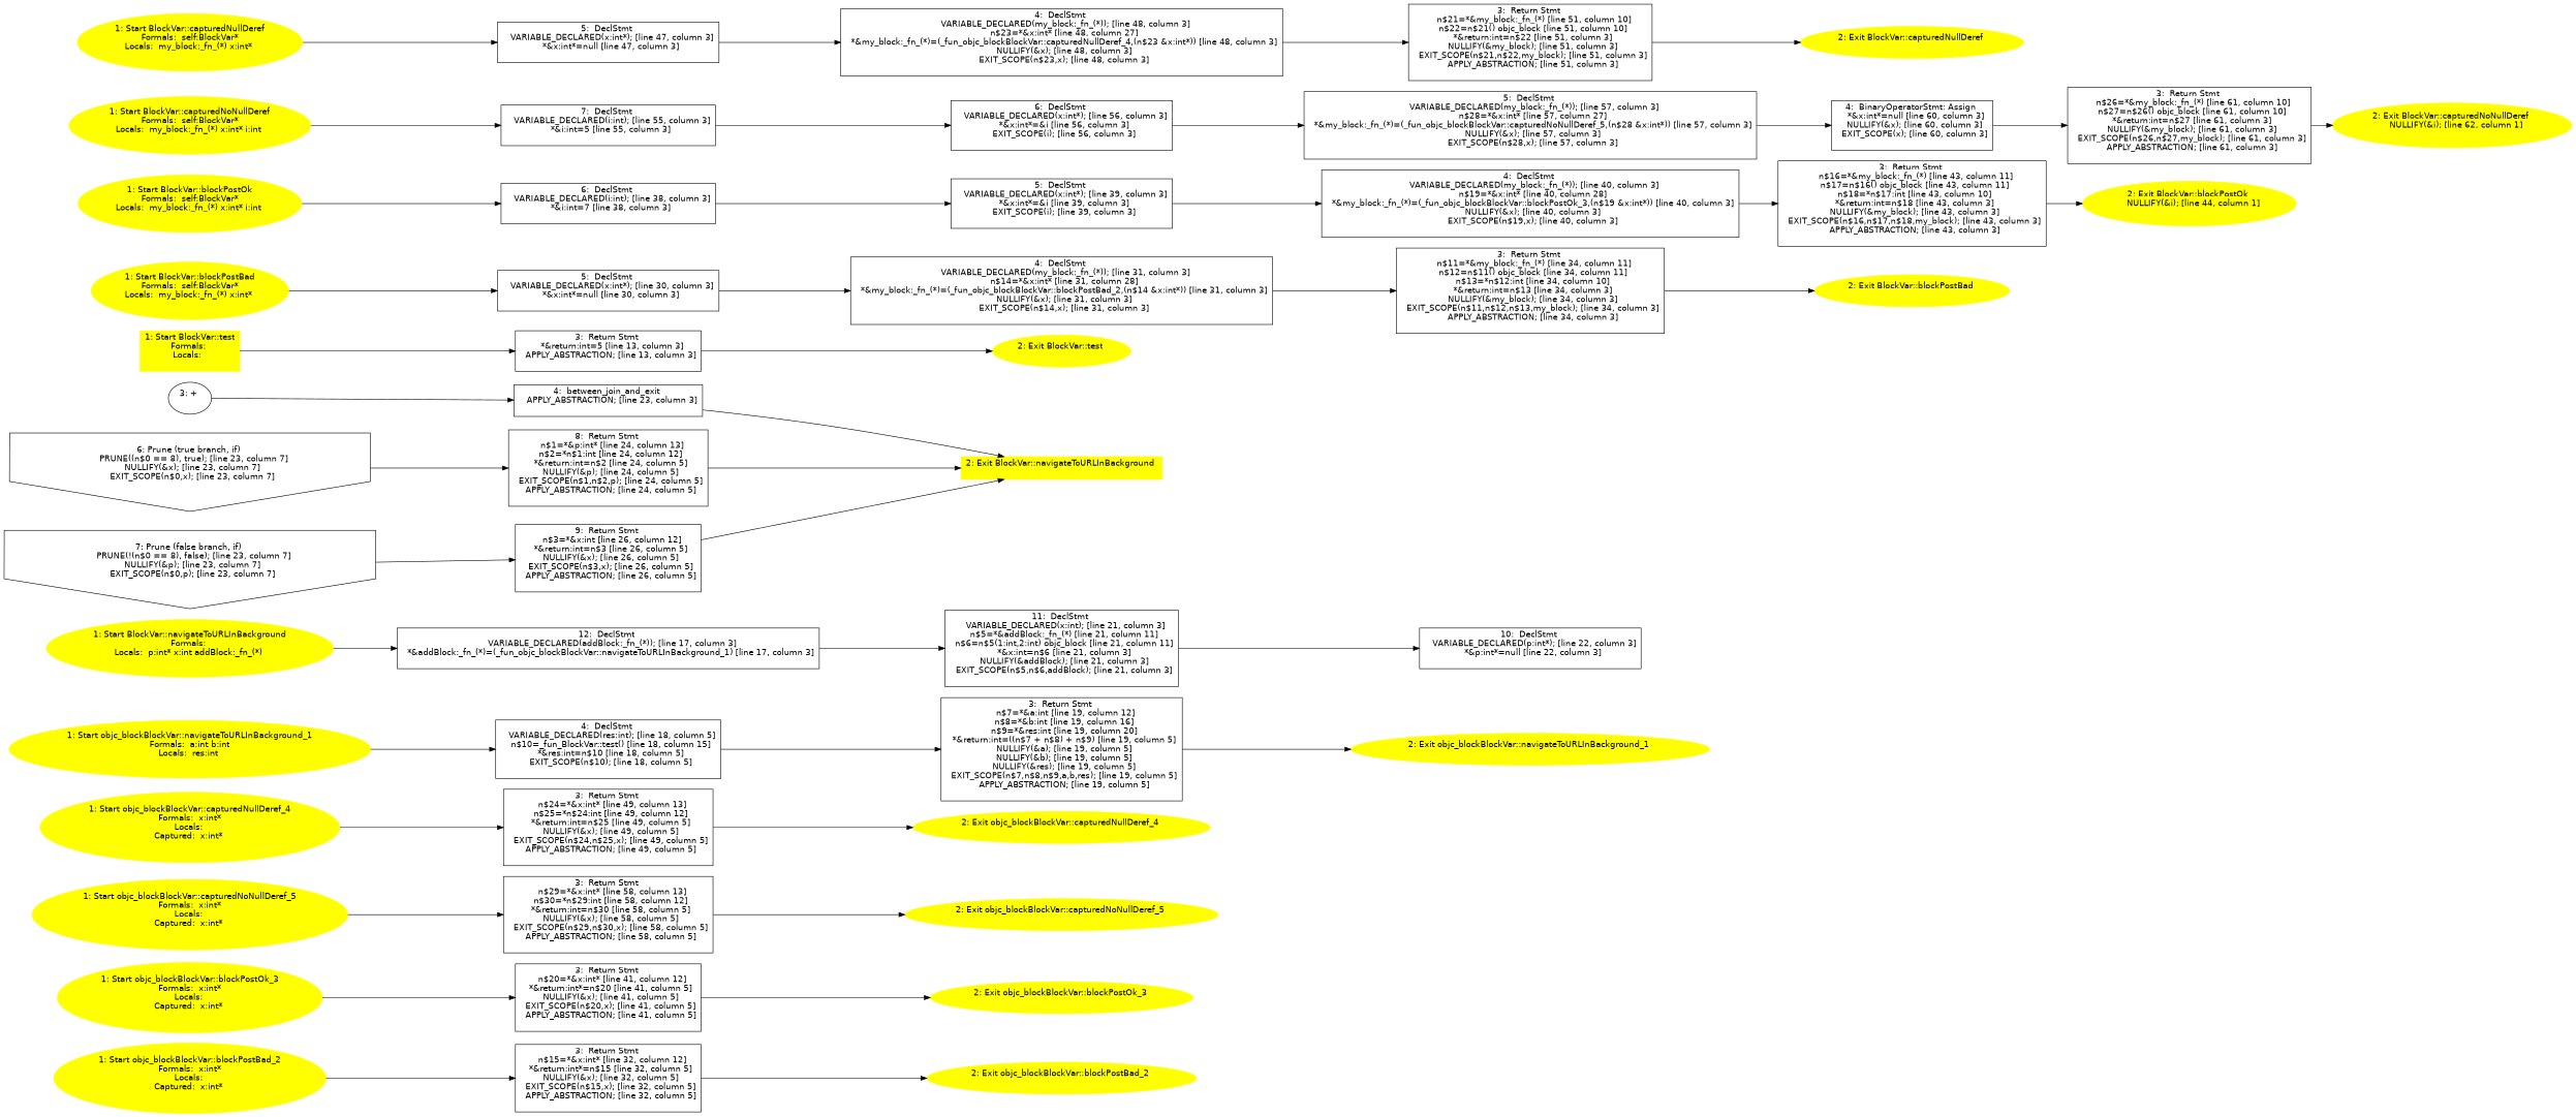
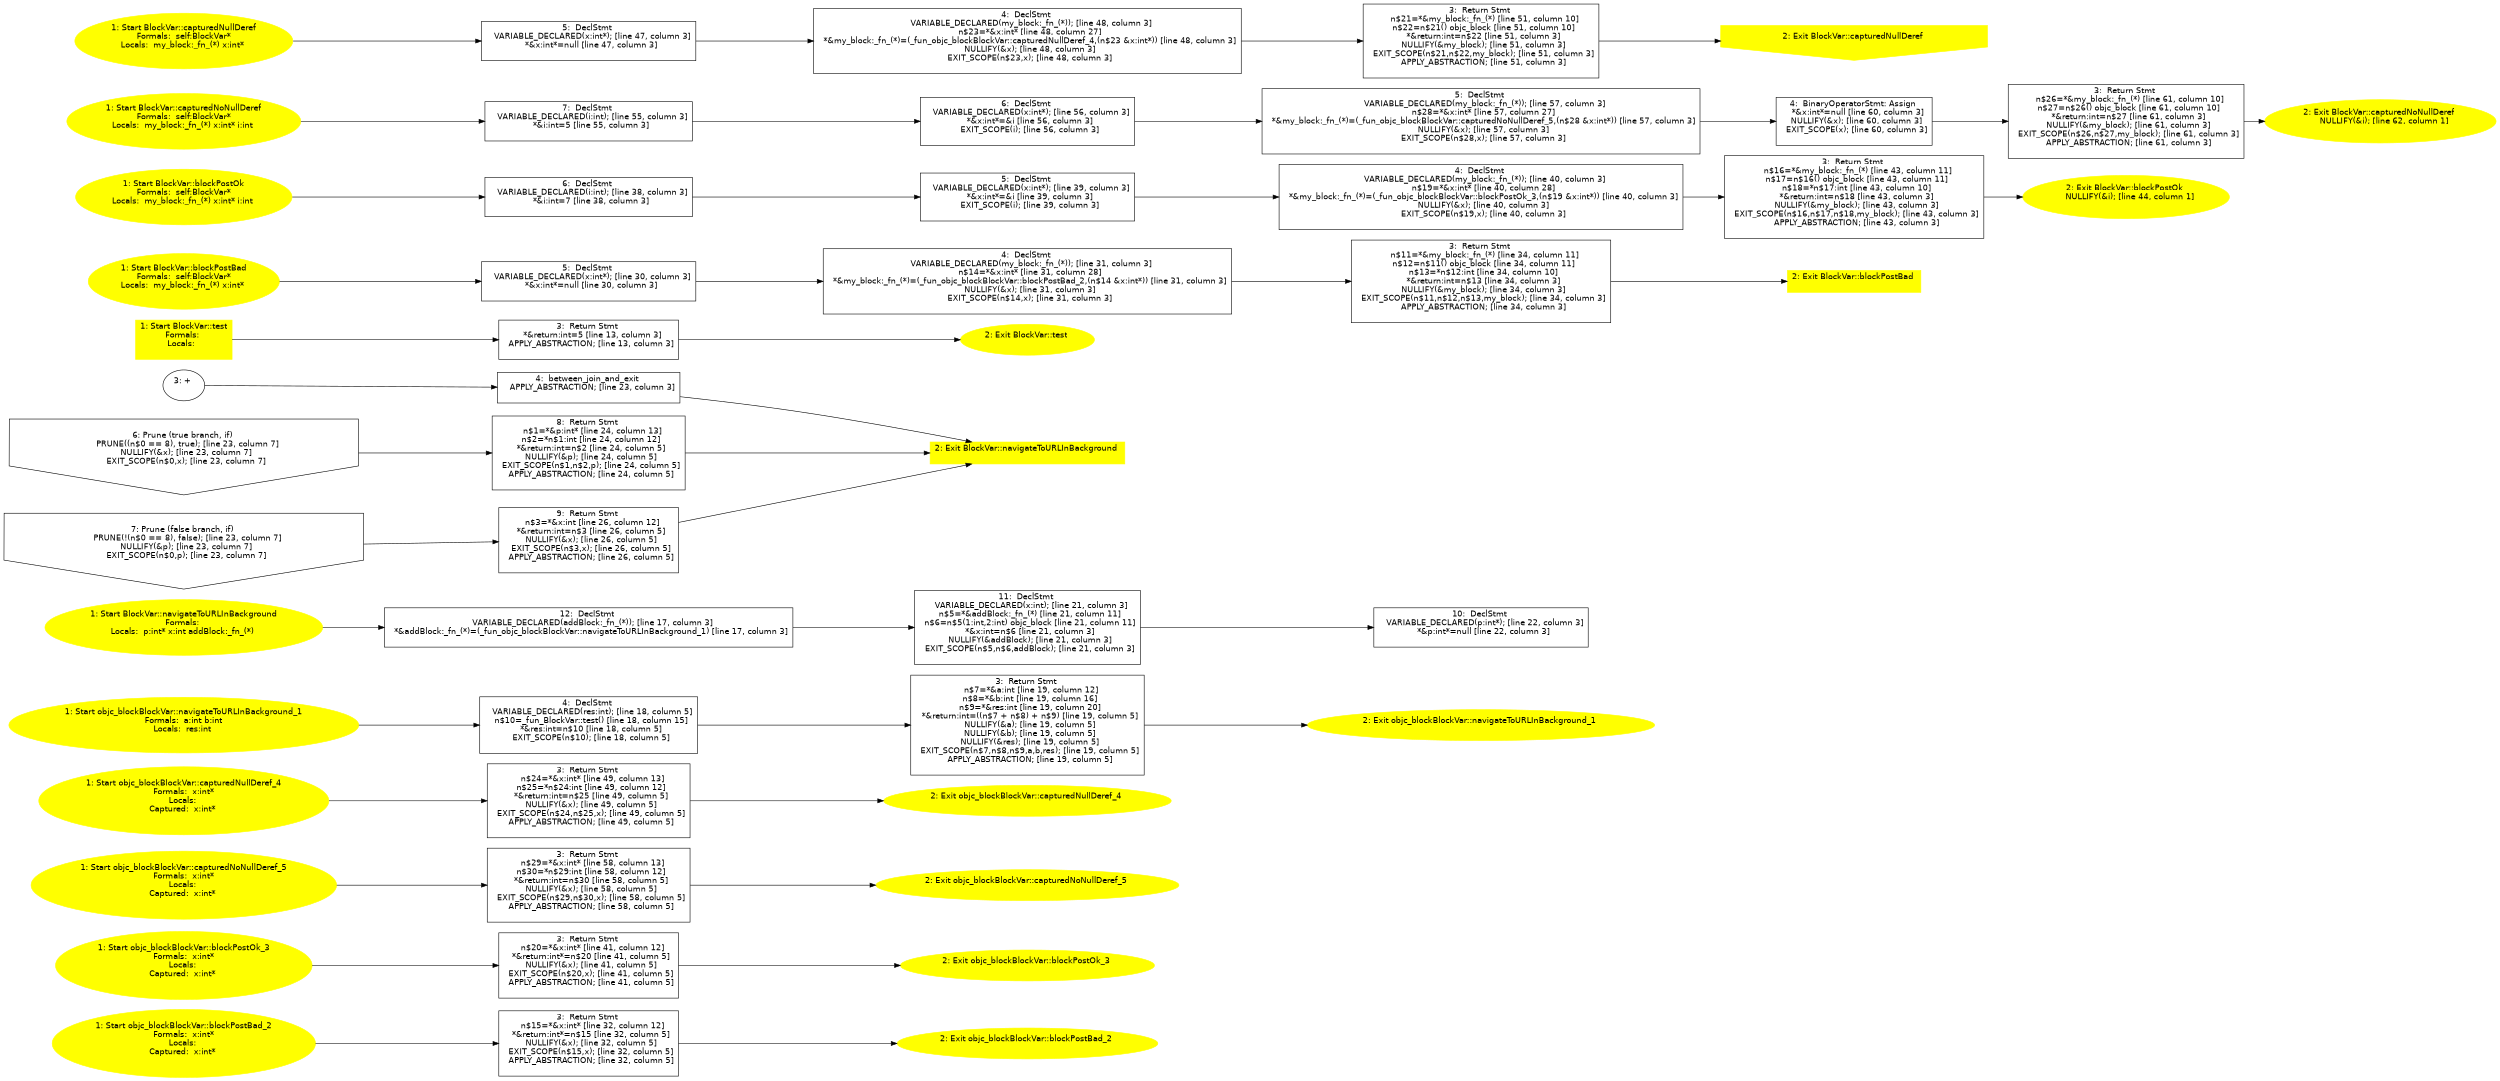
  digraph {
    fontname="DejaVu Sans"
    rankdir=LR
    node [fontname="DejaVu Sans" shape=box]
    edge [fontname="DejaVu Sans"]
    n1 [color=yellow label="1: Start objc_blockBlockVar::blockPostBad_2\nFormals:  x:int*\nLocals: \nCaptured:  x:int* \n  " style=filled shape=""]
    n2 [label="3:  Return Stmt \n   n$15=*&x:int* [line 32, column 12]\n  *&return:int*=n$15 [line 32, column 5]\n  NULLIFY(&x); [line 32, column 5]\n  EXIT_SCOPE(n$15,x); [line 32, column 5]\n  APPLY_ABSTRACTION; [line 32, column 5]\n "]
    n3 [color=yellow label="2: Exit objc_blockBlockVar::blockPostBad_2 \n  " style=filled shape=""]
    n4 [color=yellow label="1: Start objc_blockBlockVar::blockPostOk_3\nFormals:  x:int*\nLocals: \nCaptured:  x:int* \n  " style=filled shape=""]
    n5 [label="3:  Return Stmt \n   n$20=*&x:int* [line 41, column 12]\n  *&return:int*=n$20 [line 41, column 5]\n  NULLIFY(&x); [line 41, column 5]\n  EXIT_SCOPE(n$20,x); [line 41, column 5]\n  APPLY_ABSTRACTION; [line 41, column 5]\n "]
    n6 [color=yellow label="2: Exit objc_blockBlockVar::blockPostOk_3 \n  " style=filled shape=""]
    n7 [color=yellow label="1: Start objc_blockBlockVar::capturedNoNullDeref_5\nFormals:  x:int*\nLocals: \nCaptured:  x:int* \n  " style=filled shape=""]
    n8 [label="3:  Return Stmt \n   n$29=*&x:int* [line 58, column 13]\n  n$30=*n$29:int [line 58, column 12]\n  *&return:int=n$30 [line 58, column 5]\n  NULLIFY(&x); [line 58, column 5]\n  EXIT_SCOPE(n$29,n$30,x); [line 58, column 5]\n  APPLY_ABSTRACTION; [line 58, column 5]\n "]
    n9 [color=yellow label="2: Exit objc_blockBlockVar::capturedNoNullDeref_5 \n  " style=filled shape=""]
    n10 [color=yellow label="1: Start objc_blockBlockVar::capturedNullDeref_4\nFormals:  x:int*\nLocals: \nCaptured:  x:int* \n  " style=filled shape=""]
    n11 [label="3:  Return Stmt \n   n$24=*&x:int* [line 49, column 13]\n  n$25=*n$24:int [line 49, column 12]\n  *&return:int=n$25 [line 49, column 5]\n  NULLIFY(&x); [line 49, column 5]\n  EXIT_SCOPE(n$24,n$25,x); [line 49, column 5]\n  APPLY_ABSTRACTION; [line 49, column 5]\n "]
    n12 [color=yellow label="2: Exit objc_blockBlockVar::capturedNullDeref_4 \n  " style=filled shape=""]
    n13 [color=yellow label="1: Start objc_blockBlockVar::navigateToURLInBackground_1\nFormals:  a:int b:int\nLocals:  res:int \n  " style=filled shape=""]
    n14 [label="4:  DeclStmt \n   VARIABLE_DECLARED(res:int); [line 18, column 5]\n  n$10=_fun_BlockVar::test() [line 18, column 15]\n  *&res:int=n$10 [line 18, column 5]\n  EXIT_SCOPE(n$10); [line 18, column 5]\n "]
    n15 [label="3:  Return Stmt \n   n$7=*&a:int [line 19, column 12]\n  n$8=*&b:int [line 19, column 16]\n  n$9=*&res:int [line 19, column 20]\n  *&return:int=((n$7 + n$8) + n$9) [line 19, column 5]\n  NULLIFY(&a); [line 19, column 5]\n  NULLIFY(&b); [line 19, column 5]\n  NULLIFY(&res); [line 19, column 5]\n  EXIT_SCOPE(n$7,n$8,n$9,a,b,res); [line 19, column 5]\n  APPLY_ABSTRACTION; [line 19, column 5]\n "]
    n16 [color=yellow label="2: Exit objc_blockBlockVar::navigateToURLInBackground_1 \n  " style=filled shape=""]
    n17 [color=yellow label="1: Start BlockVar::navigateToURLInBackground\nFormals: \nLocals:  p:int* x:int addBlock:_fn_(*) \n  " style=filled shape=""]
    n18 [label="12:  DeclStmt \n   VARIABLE_DECLARED(addBlock:_fn_(*)); [line 17, column 3]\n  *&addBlock:_fn_(*)=(_fun_objc_blockBlockVar::navigateToURLInBackground_1) [line 17, column 3]\n "]
    n19 [label="11:  DeclStmt \n   VARIABLE_DECLARED(x:int); [line 21, column 3]\n  n$5=*&addBlock:_fn_(*) [line 21, column 11]\n  n$6=n$5(1:int,2:int) objc_block [line 21, column 11]\n  *&x:int=n$6 [line 21, column 3]\n  NULLIFY(&addBlock); [line 21, column 3]\n  EXIT_SCOPE(n$5,n$6,addBlock); [line 21, column 3]\n "]
    n20 [label="10:  DeclStmt \n   VARIABLE_DECLARED(p:int*); [line 22, column 3]\n  *&p:int*=null [line 22, column 3]\n "]
    n21 [color=yellow label="2: Exit BlockVar::navigateToURLInBackground \n  " style=filled]
    n22 [label="3: + \n  " shape=""]
    n23 [label="4:  between_join_and_exit \n   APPLY_ABSTRACTION; [line 23, column 3]\n "]
    n24 [label="6: Prune (true branch, if) \n   PRUNE((n$0 == 8), true); [line 23, column 7]\n  NULLIFY(&x); [line 23, column 7]\n  EXIT_SCOPE(n$0,x); [line 23, column 7]\n " shape=invhouse]
    n25 [label="8:  Return Stmt \n   n$1=*&p:int* [line 24, column 13]\n  n$2=*n$1:int [line 24, column 12]\n  *&return:int=n$2 [line 24, column 5]\n  NULLIFY(&p); [line 24, column 5]\n  EXIT_SCOPE(n$1,n$2,p); [line 24, column 5]\n  APPLY_ABSTRACTION; [line 24, column 5]\n "]
    n26 [label="7: Prune (false branch, if) \n   PRUNE(!(n$0 == 8), false); [line 23, column 7]\n  NULLIFY(&p); [line 23, column 7]\n  EXIT_SCOPE(n$0,p); [line 23, column 7]\n " shape=invhouse]
    n27 [label="9:  Return Stmt \n   n$3=*&x:int [line 26, column 12]\n  *&return:int=n$3 [line 26, column 5]\n  NULLIFY(&x); [line 26, column 5]\n  EXIT_SCOPE(n$3,x); [line 26, column 5]\n  APPLY_ABSTRACTION; [line 26, column 5]\n "]
    n28 [color=yellow label="1: Start BlockVar::test\nFormals: \nLocals:  \n  " style=filled]
    n29 [label="3:  Return Stmt \n   *&return:int=5 [line 13, column 3]\n  APPLY_ABSTRACTION; [line 13, column 3]\n "]
    n30 [color=yellow label="2: Exit BlockVar::test \n  " style=filled shape=""]
    n31 [color=yellow label="1: Start BlockVar::blockPostBad\nFormals:  self:BlockVar*\nLocals:  my_block:_fn_(*) x:int* \n  " style=filled shape=""]
    n32 [label="5:  DeclStmt \n   VARIABLE_DECLARED(x:int*); [line 30, column 3]\n  *&x:int*=null [line 30, column 3]\n "]
    n33 [label="4:  DeclStmt \n   VARIABLE_DECLARED(my_block:_fn_(*)); [line 31, column 3]\n  n$14=*&x:int* [line 31, column 28]\n  *&my_block:_fn_(*)=(_fun_objc_blockBlockVar::blockPostBad_2,(n$14 &x:int*)) [line 31, column 3]\n  NULLIFY(&x); [line 31, column 3]\n  EXIT_SCOPE(n$14,x); [line 31, column 3]\n "]
    n34 [label="3:  Return Stmt \n   n$11=*&my_block:_fn_(*) [line 34, column 11]\n  n$12=n$11() objc_block [line 34, column 11]\n  n$13=*n$12:int [line 34, column 10]\n  *&return:int=n$13 [line 34, column 3]\n  NULLIFY(&my_block); [line 34, column 3]\n  EXIT_SCOPE(n$11,n$12,n$13,my_block); [line 34, column 3]\n  APPLY_ABSTRACTION; [line 34, column 3]\n "]
-   n35 [color=yellow label="2: Exit BlockVar::blockPostBad \n  " style=filled shape=""]
+   n35 [color=yellow label="2: Exit BlockVar::blockPostBad \n  " style=filled]
    n36 [color=yellow label="1: Start BlockVar::blockPostOk\nFormals:  self:BlockVar*\nLocals:  my_block:_fn_(*) x:int* i:int \n  " style=filled shape=""]
    n37 [label="6:  DeclStmt \n   VARIABLE_DECLARED(i:int); [line 38, column 3]\n  *&i:int=7 [line 38, column 3]\n "]
    n38 [label="5:  DeclStmt \n   VARIABLE_DECLARED(x:int*); [line 39, column 3]\n  *&x:int*=&i [line 39, column 3]\n  EXIT_SCOPE(i); [line 39, column 3]\n "]
    n39 [label="4:  DeclStmt \n   VARIABLE_DECLARED(my_block:_fn_(*)); [line 40, column 3]\n  n$19=*&x:int* [line 40, column 28]\n  *&my_block:_fn_(*)=(_fun_objc_blockBlockVar::blockPostOk_3,(n$19 &x:int*)) [line 40, column 3]\n  NULLIFY(&x); [line 40, column 3]\n  EXIT_SCOPE(n$19,x); [line 40, column 3]\n "]
    n40 [color=yellow label="2: Exit BlockVar::blockPostOk \n   NULLIFY(&i); [line 44, column 1]\n " style=filled shape=""]
    n41 [label="3:  Return Stmt \n   n$16=*&my_block:_fn_(*) [line 43, column 11]\n  n$17=n$16() objc_block [line 43, column 11]\n  n$18=*n$17:int [line 43, column 10]\n  *&return:int=n$18 [line 43, column 3]\n  NULLIFY(&my_block); [line 43, column 3]\n  EXIT_SCOPE(n$16,n$17,n$18,my_block); [line 43, column 3]\n  APPLY_ABSTRACTION; [line 43, column 3]\n "]
    n42 [color=yellow label="1: Start BlockVar::capturedNoNullDeref\nFormals:  self:BlockVar*\nLocals:  my_block:_fn_(*) x:int* i:int \n  " style=filled shape=""]
    n43 [label="7:  DeclStmt \n   VARIABLE_DECLARED(i:int); [line 55, column 3]\n  *&i:int=5 [line 55, column 3]\n "]
    n44 [label="6:  DeclStmt \n   VARIABLE_DECLARED(x:int*); [line 56, column 3]\n  *&x:int*=&i [line 56, column 3]\n  EXIT_SCOPE(i); [line 56, column 3]\n "]
    n45 [label="5:  DeclStmt \n   VARIABLE_DECLARED(my_block:_fn_(*)); [line 57, column 3]\n  n$28=*&x:int* [line 57, column 27]\n  *&my_block:_fn_(*)=(_fun_objc_blockBlockVar::capturedNoNullDeref_5,(n$28 &x:int*)) [line 57, column 3]\n  NULLIFY(&x); [line 57, column 3]\n  EXIT_SCOPE(n$28,x); [line 57, column 3]\n "]
    n46 [color=yellow label="2: Exit BlockVar::capturedNoNullDeref \n   NULLIFY(&i); [line 62, column 1]\n " style=filled shape=""]
    n47 [label="3:  Return Stmt \n   n$26=*&my_block:_fn_(*) [line 61, column 10]\n  n$27=n$26() objc_block [line 61, column 10]\n  *&return:int=n$27 [line 61, column 3]\n  NULLIFY(&my_block); [line 61, column 3]\n  EXIT_SCOPE(n$26,n$27,my_block); [line 61, column 3]\n  APPLY_ABSTRACTION; [line 61, column 3]\n "]
    n48 [label="4:  BinaryOperatorStmt: Assign \n   *&x:int*=null [line 60, column 3]\n  NULLIFY(&x); [line 60, column 3]\n  EXIT_SCOPE(x); [line 60, column 3]\n "]
    n49 [color=yellow label="1: Start BlockVar::capturedNullDeref\nFormals:  self:BlockVar*\nLocals:  my_block:_fn_(*) x:int* \n  " style=filled shape=""]
    n50 [label="5:  DeclStmt \n   VARIABLE_DECLARED(x:int*); [line 47, column 3]\n  *&x:int*=null [line 47, column 3]\n "]
    n51 [label="4:  DeclStmt \n   VARIABLE_DECLARED(my_block:_fn_(*)); [line 48, column 3]\n  n$23=*&x:int* [line 48, column 27]\n  *&my_block:_fn_(*)=(_fun_objc_blockBlockVar::capturedNullDeref_4,(n$23 &x:int*)) [line 48, column 3]\n  NULLIFY(&x); [line 48, column 3]\n  EXIT_SCOPE(n$23,x); [line 48, column 3]\n "]
    n52 [label="3:  Return Stmt \n   n$21=*&my_block:_fn_(*) [line 51, column 10]\n  n$22=n$21() objc_block [line 51, column 10]\n  *&return:int=n$22 [line 51, column 3]\n  NULLIFY(&my_block); [line 51, column 3]\n  EXIT_SCOPE(n$21,n$22,my_block); [line 51, column 3]\n  APPLY_ABSTRACTION; [line 51, column 3]\n "]
-   n53 [color=yellow label="2: Exit BlockVar::capturedNullDeref \n  " style=filled shape=""]
+   n53 [color=yellow label="2: Exit BlockVar::capturedNullDeref \n  " style=filled shape=invhouse]
    n1 -> n2
    n2 -> n3
    n4 -> n5
    n5 -> n6
    n7 -> n8
    n8 -> n9
    n10 -> n11
    n11 -> n12
    n13 -> n14
    n14 -> n15
    n15 -> n16
    n17 -> n18
    n18 -> n19
    n19 -> n20
    n22 -> n23
    n23 -> n21
    n24 -> n25
    n25 -> n21
    n26 -> n27
    n27 -> n21
    n28 -> n29
    n29 -> n30
    n31 -> n32
    n32 -> n33
    n33 -> n34
    n34 -> n35
    n36 -> n37
    n37 -> n38
    n38 -> n39
    n39 -> n41
    n41 -> n40
    n42 -> n43
    n43 -> n44
    n44 -> n45
    n45 -> n48
    n47 -> n46
    n48 -> n47
    n49 -> n50
    n50 -> n51
    n51 -> n52
    n52 -> n53
  }
